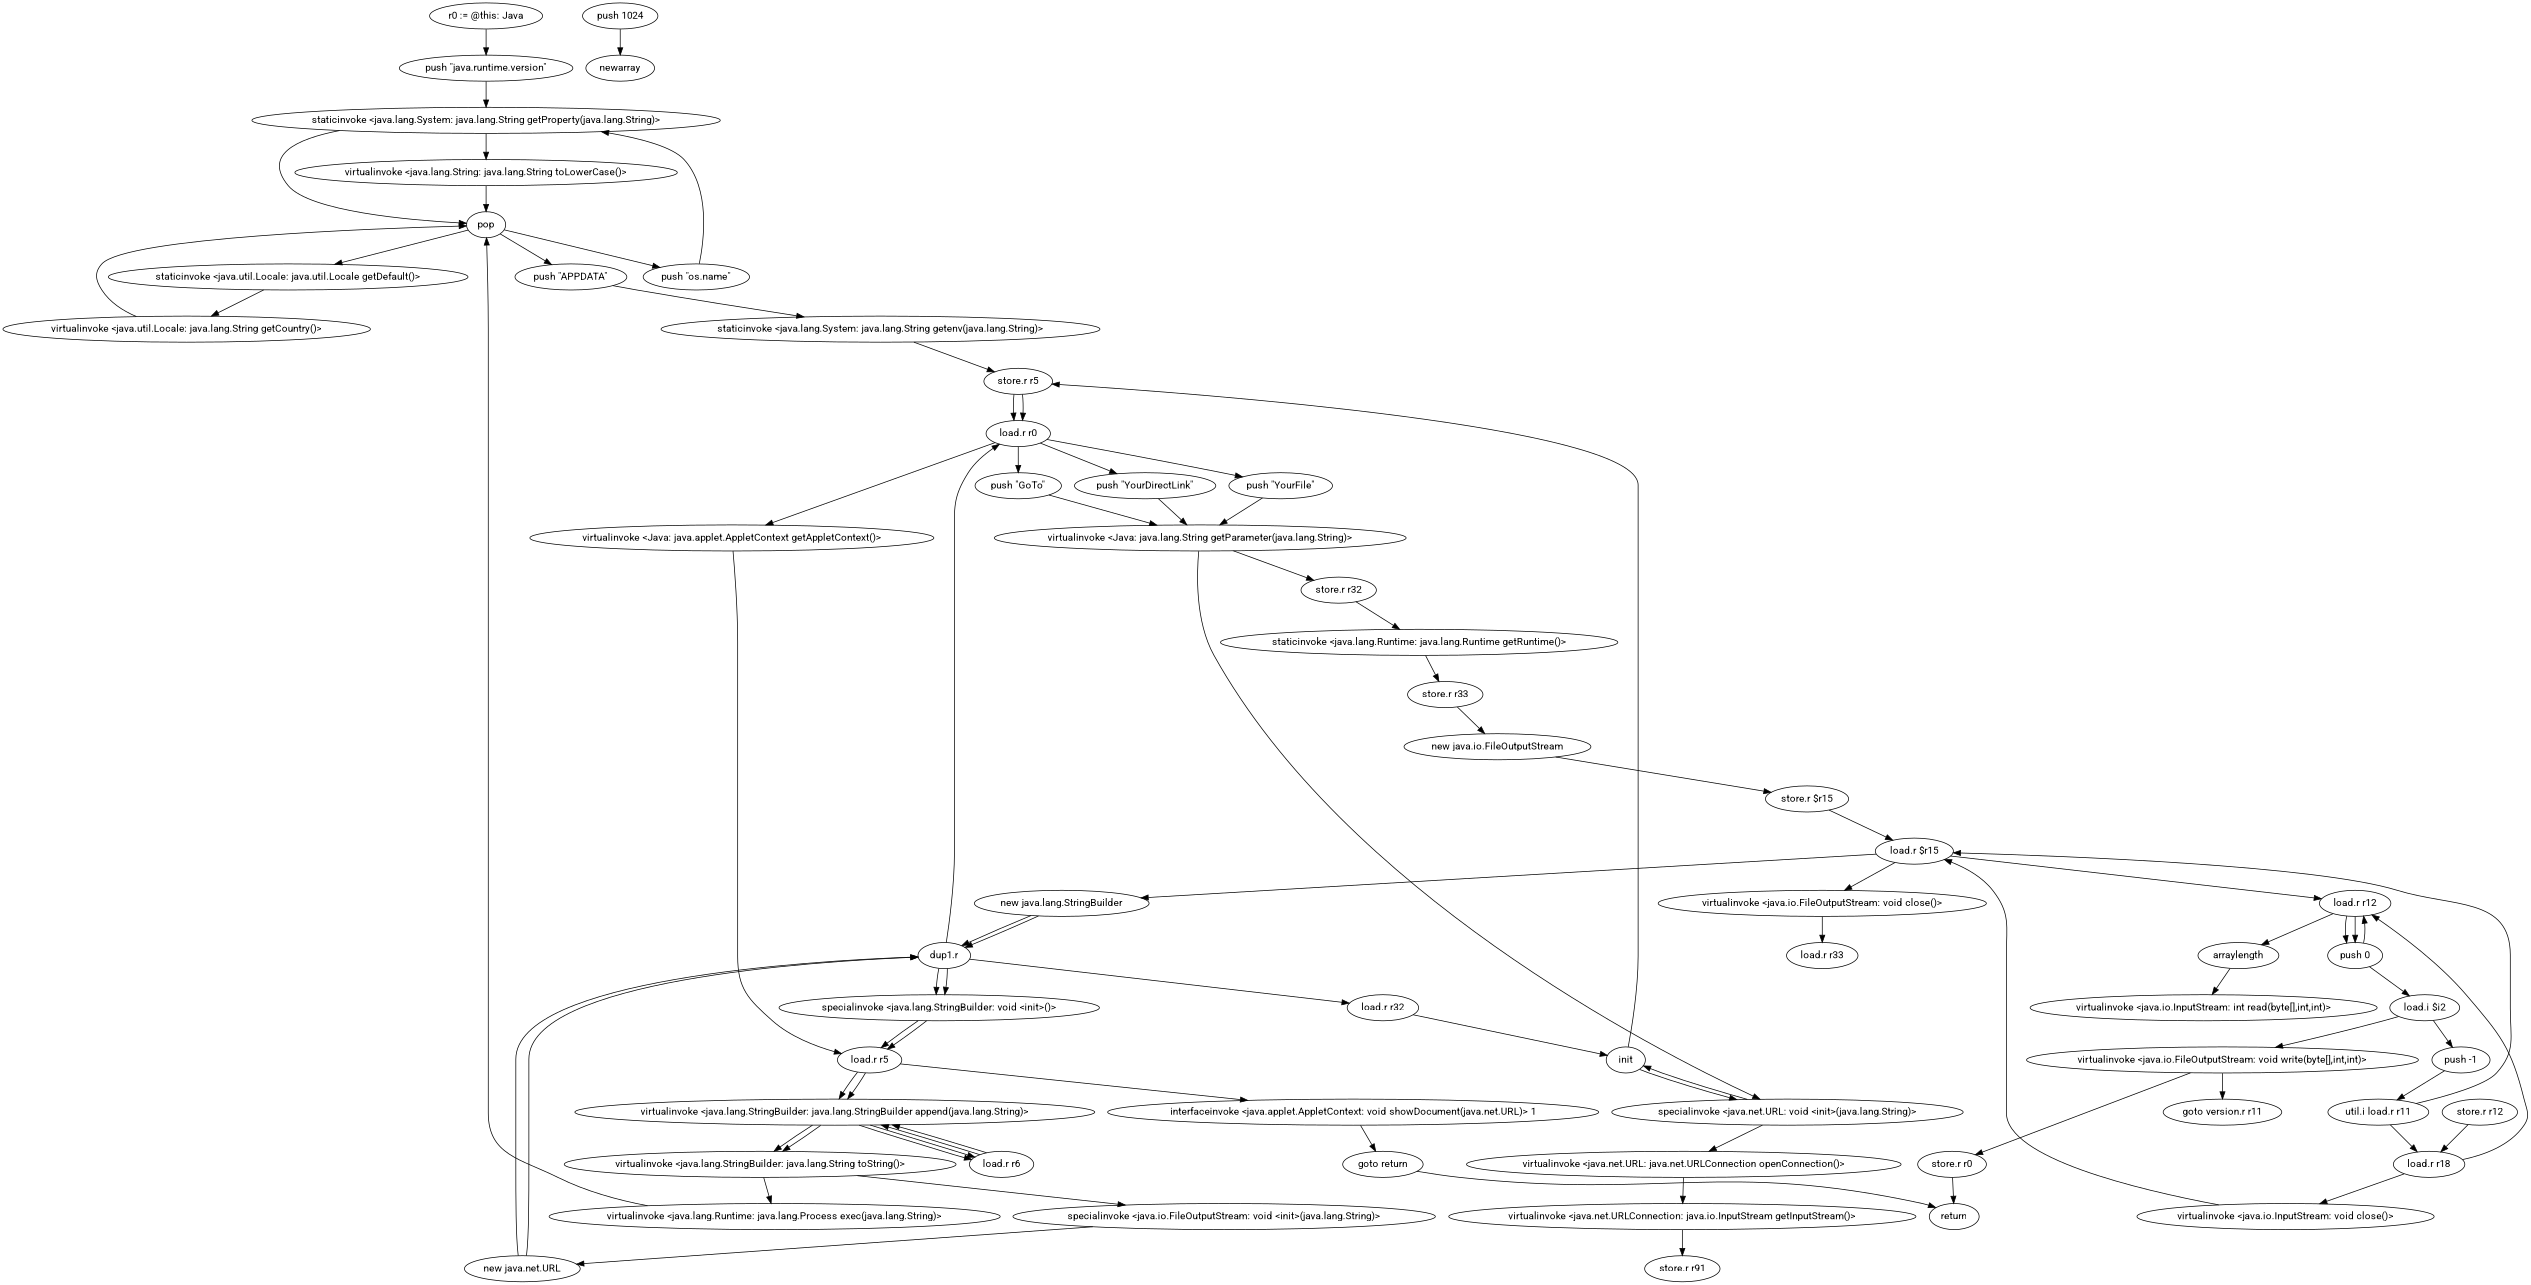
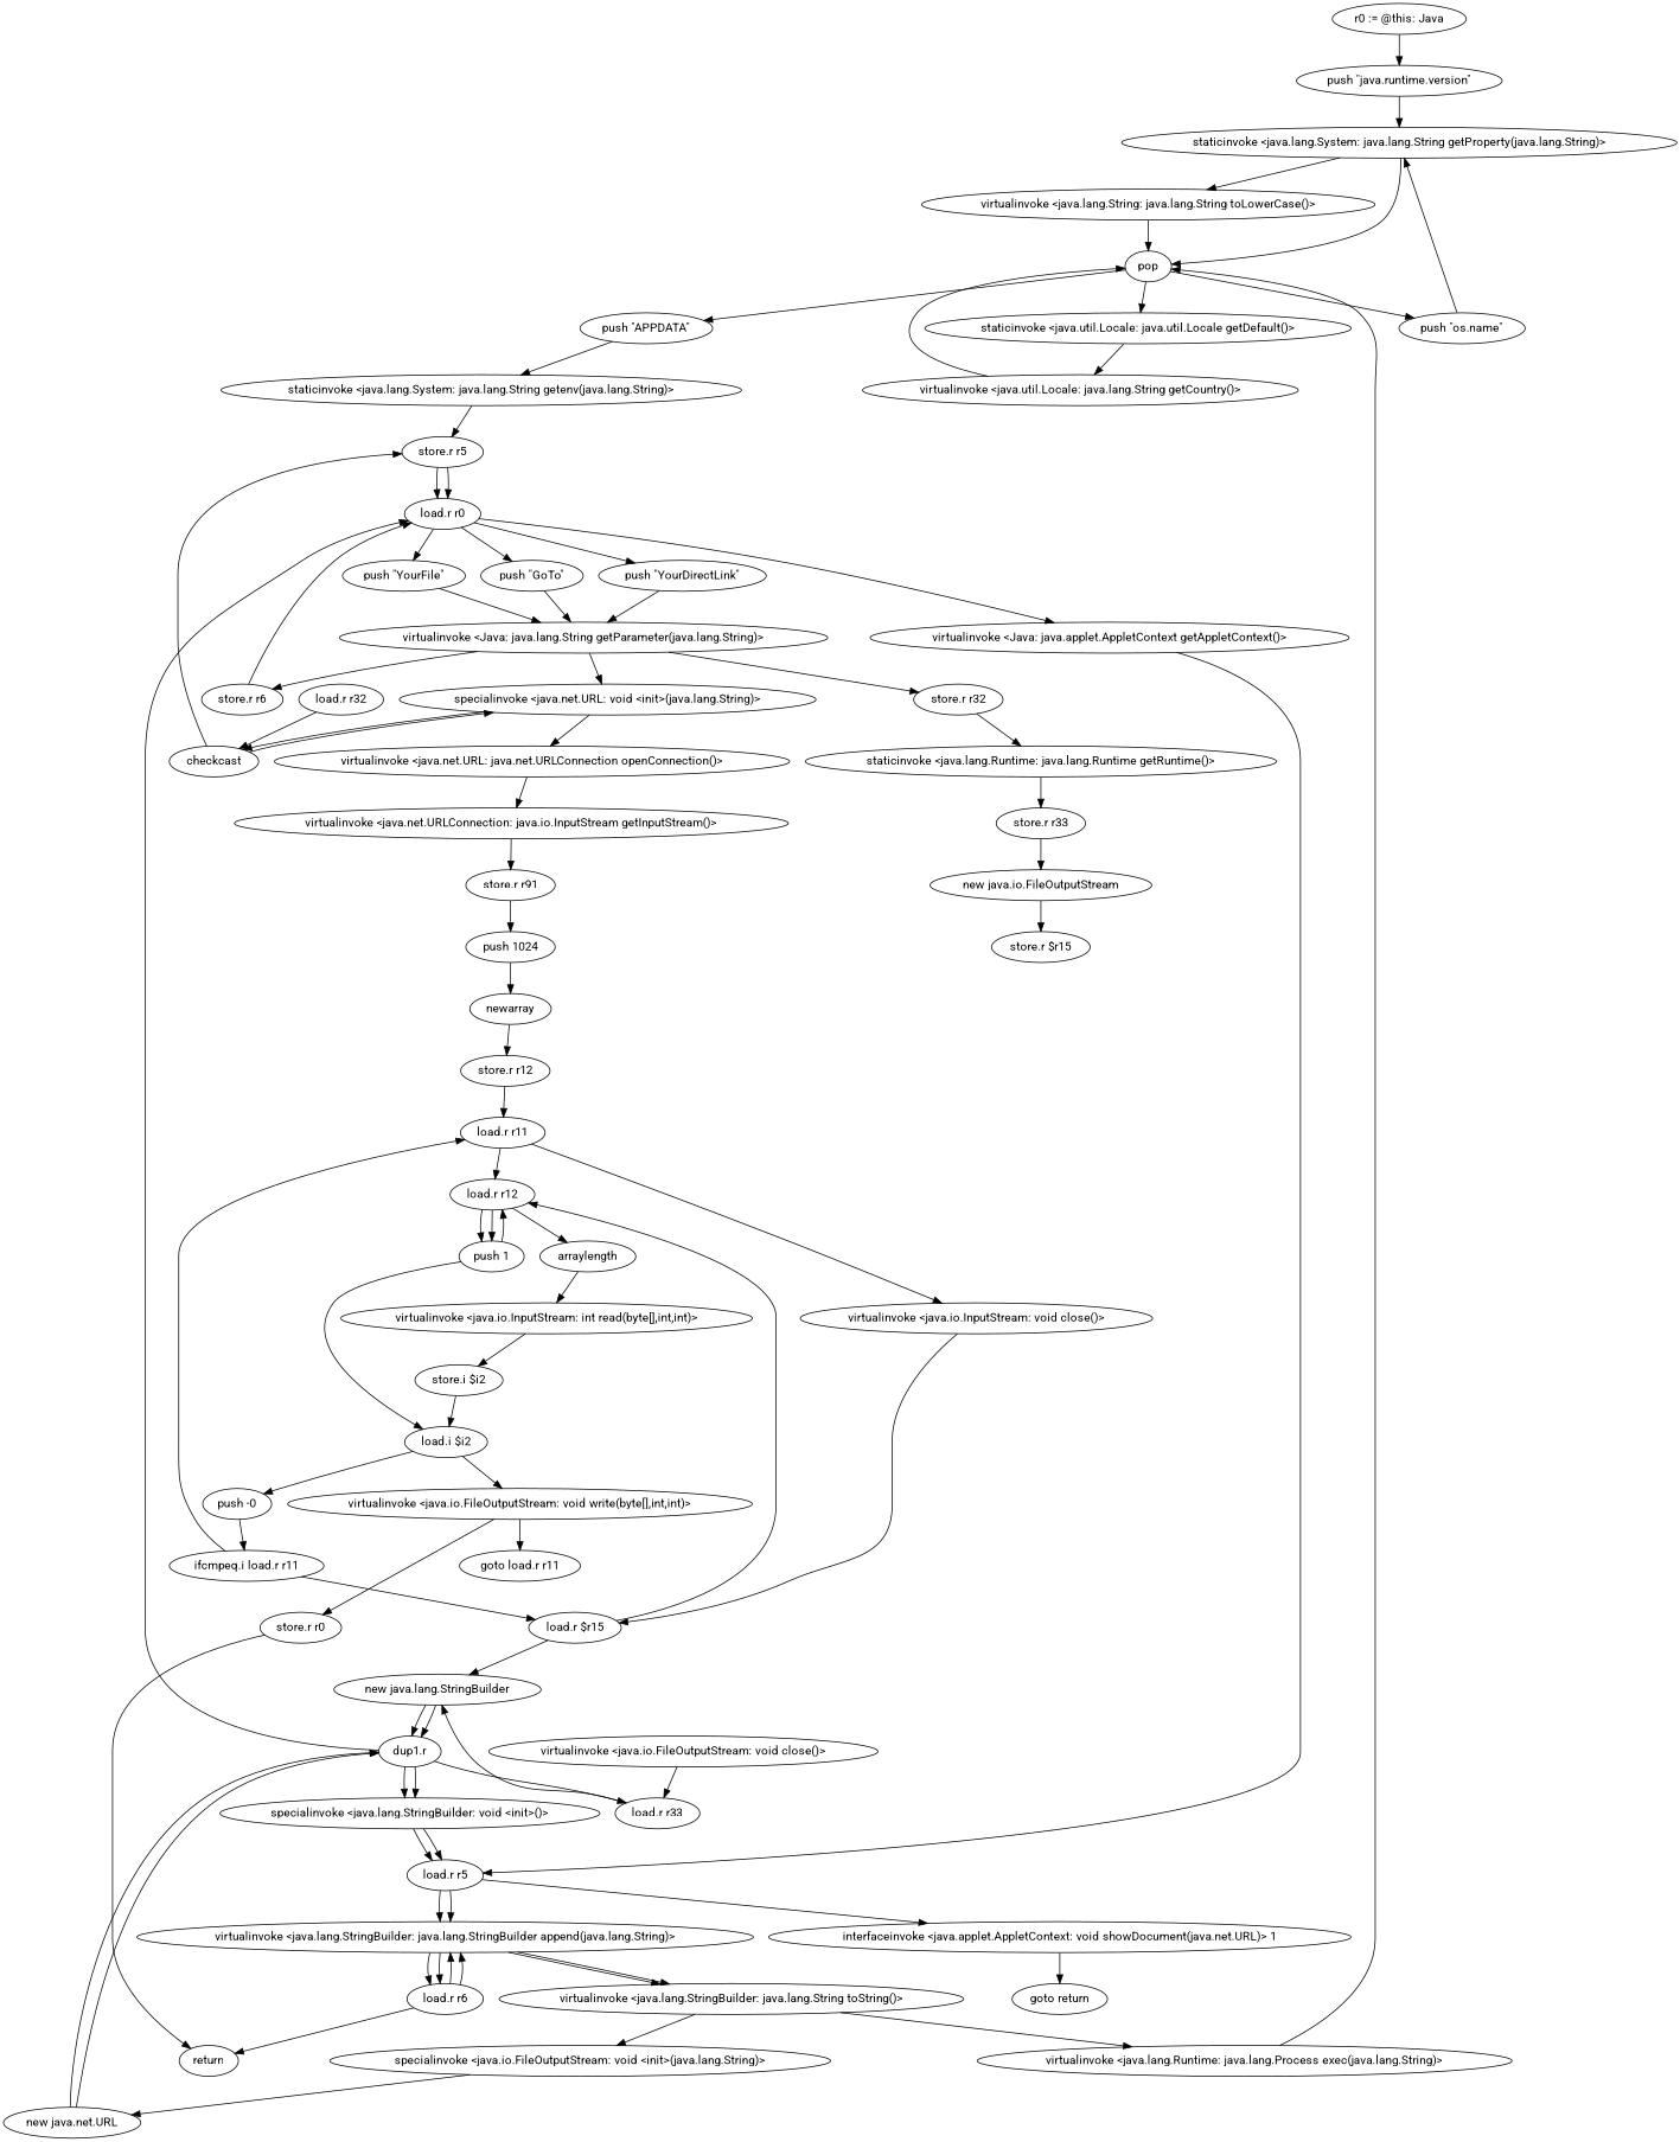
  digraph {
    fontname=Roboto
    node [fontname=Roboto]
    edge [fontname=Roboto]
    "r0 := @this: Java"
    "push \"java.runtime.version\""
    "staticinvoke <java.lang.System: java.lang.String getProperty(java.lang.String)>"
    pop
    "virtualinvoke <java.lang.String: java.lang.String toLowerCase()>"
    "staticinvoke <java.util.Locale: java.util.Locale getDefault()>"
    "push \"os.name\""
    "push \"APPDATA\""
    "virtualinvoke <java.util.Locale: java.lang.String getCountry()>"
    "staticinvoke <java.lang.System: java.lang.String getenv(java.lang.String)>"
    "new java.net.URL"
    "dup1.r"
    "store.r r5"
    "load.r r0"
    "push \"YourFile\""
    "push \"GoTo\""
    "push \"YourDirectLink\""
    "virtualinvoke <Java: java.applet.AppletContext getAppletContext()>"
    "virtualinvoke <Java: java.lang.String getParameter(java.lang.String)>"
    "load.r r5"
+   "store.r r6"
    "store.r r32"
    "specialinvoke <java.net.URL: void <init>(java.lang.String)>"
    "staticinvoke <java.lang.Runtime: java.lang.Runtime getRuntime()>"
    "virtualinvoke <java.net.URL: java.net.URLConnection openConnection()>"
-   checkcast [label=init]
+   checkcast
    "store.r r33"
    "new java.io.FileOutputStream"
    "store.r $r15"
    "load.r $r15"
    "new java.lang.StringBuilder"
    "load.r r12"
    "virtualinvoke <java.io.FileOutputStream: void close()>"
-   "push 0"
+   "push 0" [label="push 1"]
    arraylength
    "load.r r33"
    "specialinvoke <java.lang.StringBuilder: void <init>()>"
    "load.r r32"
    "virtualinvoke <java.lang.StringBuilder: java.lang.StringBuilder append(java.lang.String)>"
    "interfaceinvoke <java.applet.AppletContext: void showDocument(java.net.URL)> 1"
    "load.r r6"
    "virtualinvoke <java.lang.StringBuilder: java.lang.String toString()>"
    "goto return"
    "specialinvoke <java.io.FileOutputStream: void <init>(java.lang.String)>"
    "virtualinvoke <java.lang.Runtime: java.lang.Process exec(java.lang.String)>"
    "virtualinvoke <java.net.URLConnection: java.io.InputStream getInputStream()>"
    n47 [label="store.r r91"]
    "push 1024"
    newarray
    "store.r r12"
-   "load.r r11" [label="load.r r18"]
+   "load.r r11"
    "virtualinvoke <java.io.InputStream: void close()>"
    "load.i $i2"
    "virtualinvoke <java.io.InputStream: int read(byte[],int,int)>"
-   "push -1"
+   "push -1" [label="push -0"]
    "virtualinvoke <java.io.FileOutputStream: void write(byte[],int,int)>"
-   "ifcmpeq.i load.r r11" [label="util.i load.r r11"]
-   "goto load.r r11" [label="goto version.r r11"]
+   "store.i $i2"
+   "ifcmpeq.i load.r r11"
+   "goto load.r r11"
    "store.r r0"
    return
    "r0 := @this: Java" -> "push \"java.runtime.version\""
    "push \"java.runtime.version\"" -> "staticinvoke <java.lang.System: java.lang.String getProperty(java.lang.String)>"
    "staticinvoke <java.lang.System: java.lang.String getProperty(java.lang.String)>" -> pop
    "staticinvoke <java.lang.System: java.lang.String getProperty(java.lang.String)>" -> "virtualinvoke <java.lang.String: java.lang.String toLowerCase()>"
    pop -> "staticinvoke <java.util.Locale: java.util.Locale getDefault()>"
    pop -> "push \"os.name\""
    pop -> "push \"APPDATA\""
    "virtualinvoke <java.lang.String: java.lang.String toLowerCase()>" -> pop
    "staticinvoke <java.util.Locale: java.util.Locale getDefault()>" -> "virtualinvoke <java.util.Locale: java.lang.String getCountry()>"
    "push \"os.name\"" -> "staticinvoke <java.lang.System: java.lang.String getProperty(java.lang.String)>"
    "push \"APPDATA\"" -> "staticinvoke <java.lang.System: java.lang.String getenv(java.lang.String)>"
    "virtualinvoke <java.util.Locale: java.lang.String getCountry()>" -> pop
    "staticinvoke <java.lang.System: java.lang.String getenv(java.lang.String)>" -> "store.r r5"
    "new java.net.URL" -> "dup1.r"
    "new java.net.URL" -> "dup1.r"
    "dup1.r" -> "load.r r0"
    "dup1.r" -> "specialinvoke <java.lang.StringBuilder: void <init>()>"
    "dup1.r" -> "specialinvoke <java.lang.StringBuilder: void <init>()>"
-   "dup1.r" -> "load.r r32"
+   "dup1.r" -> "load.r r33"
    "store.r r5" -> "load.r r0"
    "store.r r5" -> "load.r r0"
    "load.r r0" -> "push \"YourFile\""
    "load.r r0" -> "push \"GoTo\""
    "load.r r0" -> "push \"YourDirectLink\""
    "load.r r0" -> "virtualinvoke <Java: java.applet.AppletContext getAppletContext()>"
    "push \"YourFile\"" -> "virtualinvoke <Java: java.lang.String getParameter(java.lang.String)>"
    "push \"GoTo\"" -> "virtualinvoke <Java: java.lang.String getParameter(java.lang.String)>"
    "push \"YourDirectLink\"" -> "virtualinvoke <Java: java.lang.String getParameter(java.lang.String)>"
    "virtualinvoke <Java: java.applet.AppletContext getAppletContext()>" -> "load.r r5"
+   "virtualinvoke <Java: java.lang.String getParameter(java.lang.String)>" -> "store.r r6"
    "virtualinvoke <Java: java.lang.String getParameter(java.lang.String)>" -> "store.r r32"
    "virtualinvoke <Java: java.lang.String getParameter(java.lang.String)>" -> "specialinvoke <java.net.URL: void <init>(java.lang.String)>"
    "load.r r5" -> "virtualinvoke <java.lang.StringBuilder: java.lang.StringBuilder append(java.lang.String)>"
    "load.r r5" -> "virtualinvoke <java.lang.StringBuilder: java.lang.StringBuilder append(java.lang.String)>"
    "load.r r5" -> "interfaceinvoke <java.applet.AppletContext: void showDocument(java.net.URL)> 1"
+   "store.r r6" -> "load.r r0"
    "store.r r32" -> "staticinvoke <java.lang.Runtime: java.lang.Runtime getRuntime()>"
    "specialinvoke <java.net.URL: void <init>(java.lang.String)>" -> "virtualinvoke <java.net.URL: java.net.URLConnection openConnection()>"
    "specialinvoke <java.net.URL: void <init>(java.lang.String)>" -> checkcast
    "staticinvoke <java.lang.Runtime: java.lang.Runtime getRuntime()>" -> "store.r r33"
    "virtualinvoke <java.net.URL: java.net.URLConnection openConnection()>" -> "virtualinvoke <java.net.URLConnection: java.io.InputStream getInputStream()>"
    checkcast -> "store.r r5"
    checkcast -> "specialinvoke <java.net.URL: void <init>(java.lang.String)>"
    "store.r r33" -> "new java.io.FileOutputStream"
    "new java.io.FileOutputStream" -> "store.r $r15"
-   "store.r $r15" -> "load.r $r15"
    "load.r $r15" -> "new java.lang.StringBuilder"
    "load.r $r15" -> "load.r r12"
-   "load.r $r15" -> "virtualinvoke <java.io.FileOutputStream: void close()>"
    "new java.lang.StringBuilder" -> "dup1.r"
    "new java.lang.StringBuilder" -> "dup1.r"
    "load.r r12" -> "push 0"
    "load.r r12" -> "push 0"
    "load.r r12" -> arraylength
    "virtualinvoke <java.io.FileOutputStream: void close()>" -> "load.r r33"
    "push 0" -> "load.r r12"
    "push 0" -> "load.i $i2"
    arraylength -> "virtualinvoke <java.io.InputStream: int read(byte[],int,int)>"
+   "load.r r33" -> "new java.lang.StringBuilder"
    "specialinvoke <java.lang.StringBuilder: void <init>()>" -> "load.r r5"
    "specialinvoke <java.lang.StringBuilder: void <init>()>" -> "load.r r5"
    "load.r r32" -> checkcast
    "virtualinvoke <java.lang.StringBuilder: java.lang.StringBuilder append(java.lang.String)>" -> "load.r r6"
    "virtualinvoke <java.lang.StringBuilder: java.lang.StringBuilder append(java.lang.String)>" -> "load.r r6"
    "virtualinvoke <java.lang.StringBuilder: java.lang.StringBuilder append(java.lang.String)>" -> "virtualinvoke <java.lang.StringBuilder: java.lang.String toString()>"
    "virtualinvoke <java.lang.StringBuilder: java.lang.StringBuilder append(java.lang.String)>" -> "virtualinvoke <java.lang.StringBuilder: java.lang.String toString()>"
    "interfaceinvoke <java.applet.AppletContext: void showDocument(java.net.URL)> 1" -> "goto return"
    "load.r r6" -> "virtualinvoke <java.lang.StringBuilder: java.lang.StringBuilder append(java.lang.String)>"
    "load.r r6" -> "virtualinvoke <java.lang.StringBuilder: java.lang.StringBuilder append(java.lang.String)>"
    "virtualinvoke <java.lang.StringBuilder: java.lang.String toString()>" -> "specialinvoke <java.io.FileOutputStream: void <init>(java.lang.String)>"
    "virtualinvoke <java.lang.StringBuilder: java.lang.String toString()>" -> "virtualinvoke <java.lang.Runtime: java.lang.Process exec(java.lang.String)>"
-   "goto return" -> return
+   "load.r r6" -> return
    "specialinvoke <java.io.FileOutputStream: void <init>(java.lang.String)>" -> "new java.net.URL"
    "virtualinvoke <java.lang.Runtime: java.lang.Process exec(java.lang.String)>" -> pop
    "virtualinvoke <java.net.URLConnection: java.io.InputStream getInputStream()>" -> n47
+   n47 -> "push 1024"
    "push 1024" -> newarray
+   newarray -> "store.r r12"
    "store.r r12" -> "load.r r11"
    "load.r r11" -> "load.r r12"
    "load.r r11" -> "virtualinvoke <java.io.InputStream: void close()>"
    "virtualinvoke <java.io.InputStream: void close()>" -> "load.r $r15"
    "load.i $i2" -> "push -1"
    "load.i $i2" -> "virtualinvoke <java.io.FileOutputStream: void write(byte[],int,int)>"
+   "virtualinvoke <java.io.InputStream: int read(byte[],int,int)>" -> "store.i $i2"
    "push -1" -> "ifcmpeq.i load.r r11"
    "virtualinvoke <java.io.FileOutputStream: void write(byte[],int,int)>" -> "goto load.r r11"
    "virtualinvoke <java.io.FileOutputStream: void write(byte[],int,int)>" -> "store.r r0"
+   "store.i $i2" -> "load.i $i2"
    "ifcmpeq.i load.r r11" -> "load.r $r15"
    "ifcmpeq.i load.r r11" -> "load.r r11"
    "store.r r0" -> return
  }
